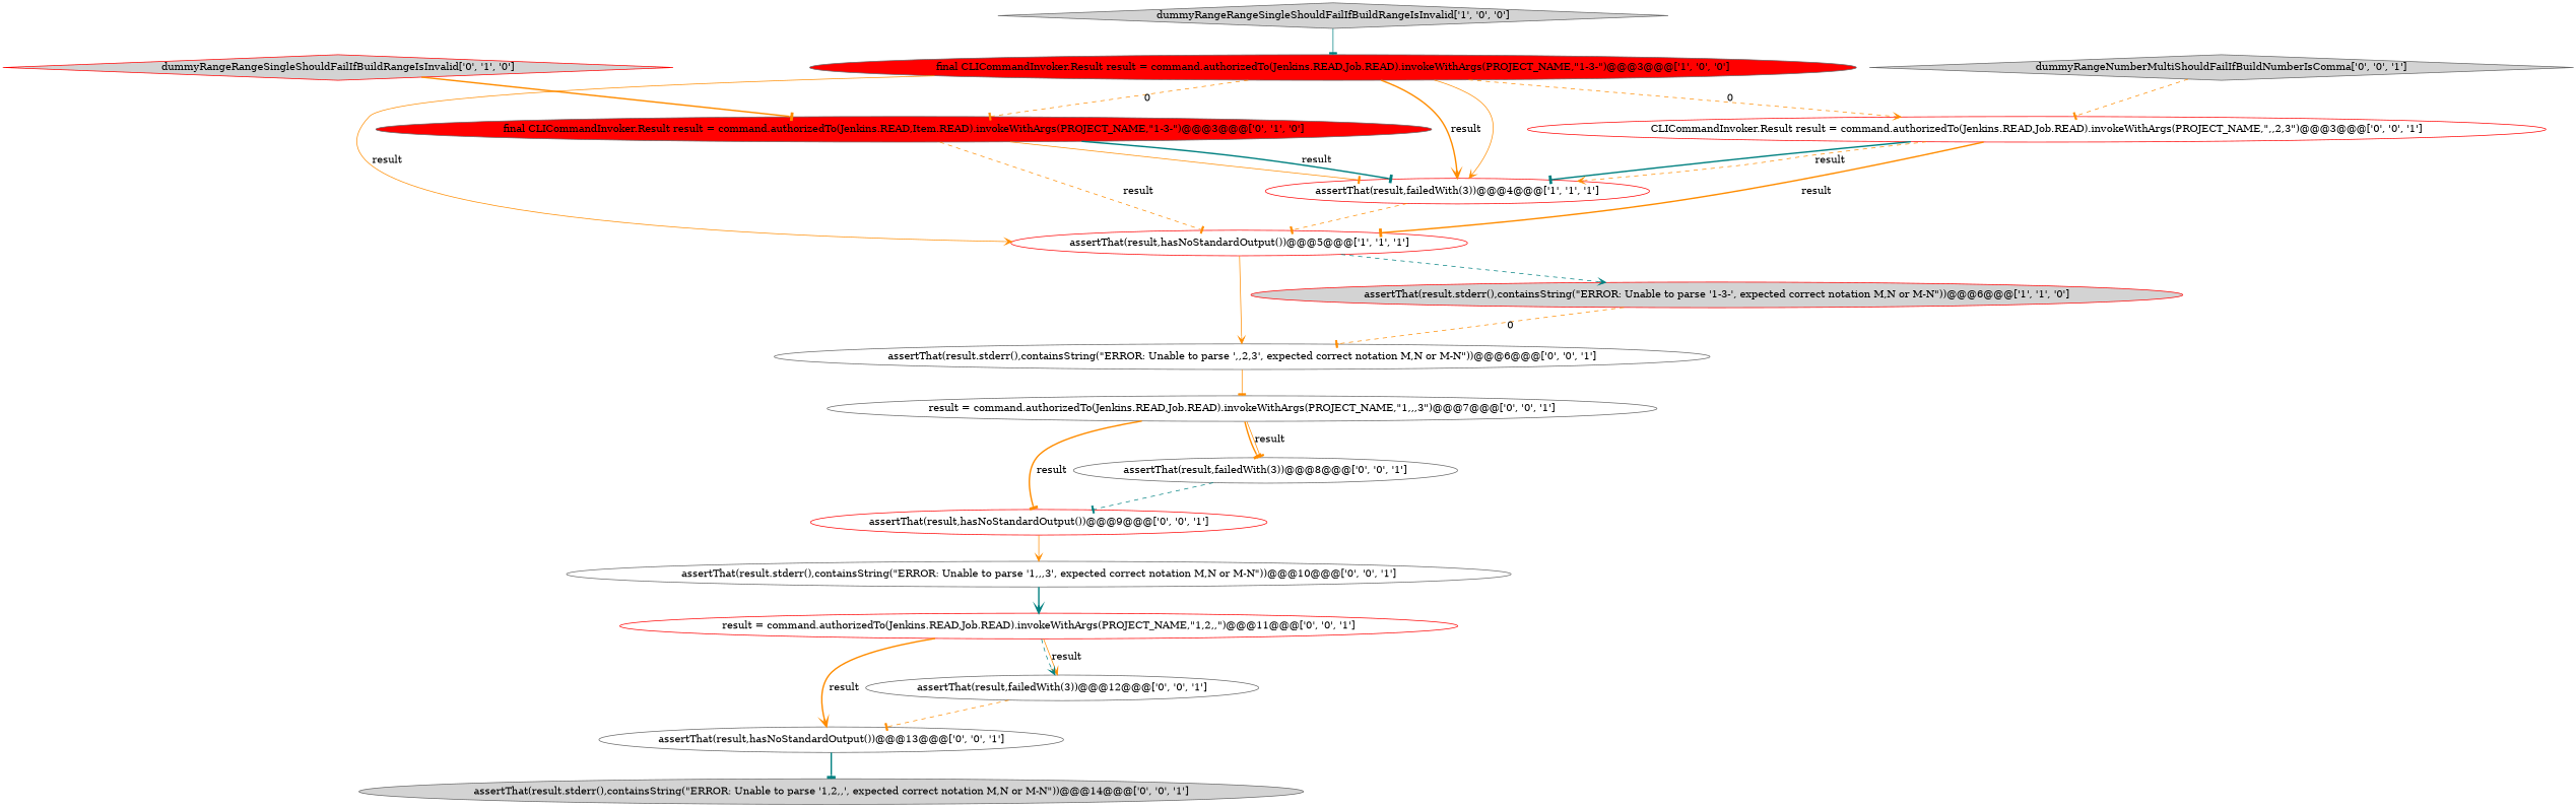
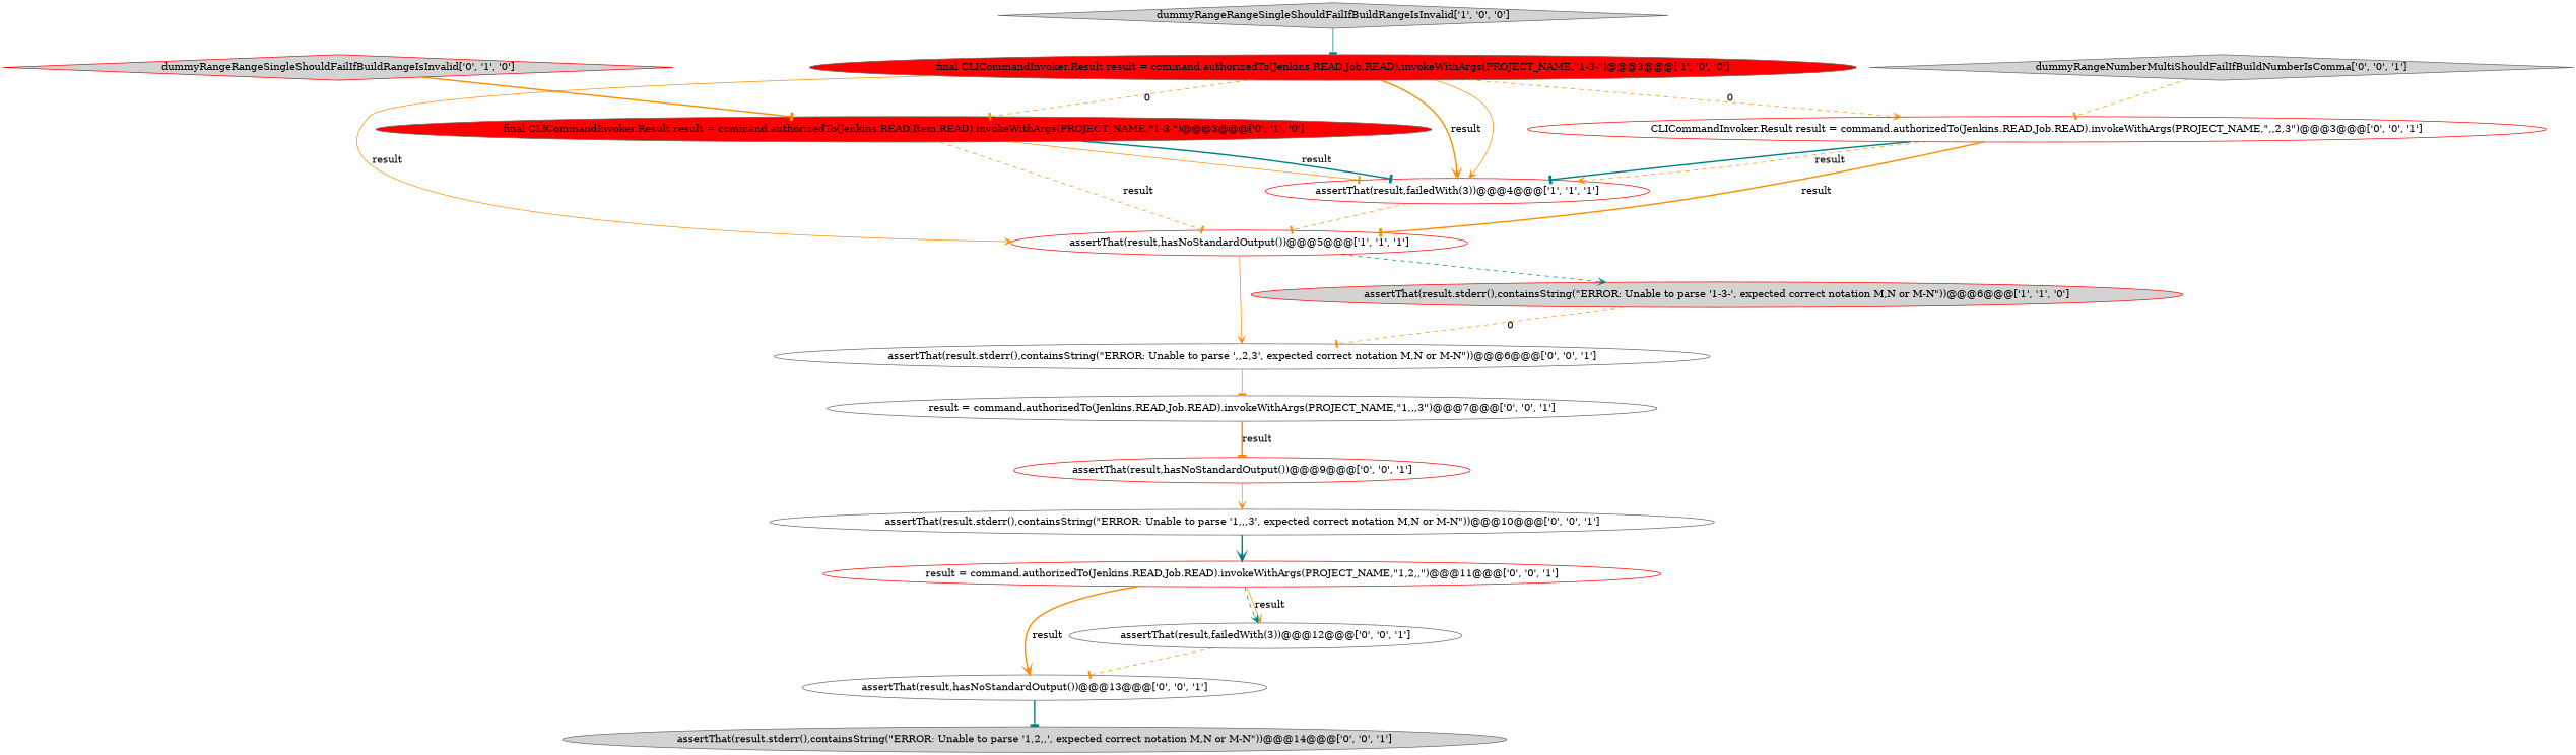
  digraph {
    node [fillcolor=white shape=ellipse style=filled color=gray40]
    edge [style=dashed color=darkorange arrowhead=tee]
    n1 [label="assertThat(result,hasNoStandardOutput())@@@13@@@['0', '0', '1']"]
    n2 [fillcolor=lightgray label="assertThat(result.stderr(),containsString(\"ERROR: Unable to parse '1,2,,', expected correct notation M,N or M-N\"))@@@14@@@['0', '0', '1']"]
    n3 [fillcolor=red label="final CLICommandInvoker.Result result = command.authorizedTo(Jenkins.READ,Job.READ).invokeWithArgs(PROJECT_NAME,\"1-3-\")@@@3@@@['1', '0', '0']"]
    n4 [label="CLICommandInvoker.Result result = command.authorizedTo(Jenkins.READ,Job.READ).invokeWithArgs(PROJECT_NAME,\",,2,3\")@@@3@@@['0', '0', '1']" color=red]
    n5 [label="assertThat(result,hasNoStandardOutput())@@@5@@@['1', '1', '1']" color=red]
    n6 [fillcolor=red label="final CLICommandInvoker.Result result = command.authorizedTo(Jenkins.READ,Item.READ).invokeWithArgs(PROJECT_NAME,\"1-3-\")@@@3@@@['0', '1', '0']"]
    n7 [label="assertThat(result,failedWith(3))@@@4@@@['1', '1', '1']" color=red]
    n8 [fillcolor=lightgray label="dummyRangeRangeSingleShouldFailIfBuildRangeIsInvalid['0', '1', '0']" shape=diamond color=red]
    n9 [label="assertThat(result.stderr(),containsString(\"ERROR: Unable to parse '1,,,3', expected correct notation M,N or M-N\"))@@@10@@@['0', '0', '1']"]
    n10 [label="result = command.authorizedTo(Jenkins.READ,Job.READ).invokeWithArgs(PROJECT_NAME,\"1,2,,\")@@@11@@@['0', '0', '1']" color=red]
    n11 [fillcolor=lightgray label="dummyRangeNumberMultiShouldFailIfBuildNumberIsComma['0', '0', '1']" shape=diamond]
    n12 [fillcolor=lightgray label="dummyRangeRangeSingleShouldFailIfBuildRangeIsInvalid['1', '0', '0']" shape=diamond]
    n13 [label="assertThat(result.stderr(),containsString(\"ERROR: Unable to parse ',,2,3', expected correct notation M,N or M-N\"))@@@6@@@['0', '0', '1']"]
    n14 [label="result = command.authorizedTo(Jenkins.READ,Job.READ).invokeWithArgs(PROJECT_NAME,\"1,,,3\")@@@7@@@['0', '0', '1']"]
    n15 [label="assertThat(result,hasNoStandardOutput())@@@9@@@['0', '0', '1']" color=red]
    n16 [label="assertThat(result,failedWith(3))@@@12@@@['0', '0', '1']"]
    n17 [fillcolor=lightgray label="assertThat(result.stderr(),containsString(\"ERROR: Unable to parse '1-3-', expected correct notation M,N or M-N\"))@@@6@@@['1', '1', '0']" color=red]
-   n18 [label="assertThat(result,failedWith(3))@@@8@@@['0', '0', '1']"]
    n1 -> n2 [style=bold color=teal]
    n3 -> n4 [label=0 arrowhead=vee]
    n3 -> n5 [label=result style=solid arrowhead=vee]
    n3 -> n6 [label=0]
    n3 -> n7 [style=solid arrowhead=vee]
    n3 -> n7 [label=result style=bold arrowhead=vee]
    n4 -> n5 [label=result style=bold]
    n4 -> n7 [style=bold color=teal]
    n4 -> n7 [label=result arrowhead=vee]
    n5 -> n13 [style=solid arrowhead=vee]
    n5 -> n17 [color=teal arrowhead=vee]
    n6 -> n5 [label=result]
    n6 -> n7 [label=result style=bold color=teal]
    n6 -> n7 [style=solid]
    n7 -> n5
    n8 -> n6 [style=bold]
    n9 -> n10 [style=bold color=teal arrowhead=vee]
    n10 -> n1 [label=result style=bold arrowhead=vee]
    n10 -> n16 [label=result style=solid arrowhead=vee]
    n10 -> n16 [color=teal arrowhead=vee]
    n11 -> n4
    n12 -> n3 [style=solid color=teal]
    n13 -> n14 [style=solid]
    n14 -> n15 [label=result style=bold]
-   n14 -> n18 [label=result style=solid]
-   n14 -> n18 [style=bold]
    n15 -> n9 [style=solid arrowhead=vee]
    n16 -> n1
    n17 -> n13 [label=0]
-   n18 -> n15 [color=teal]
  }
